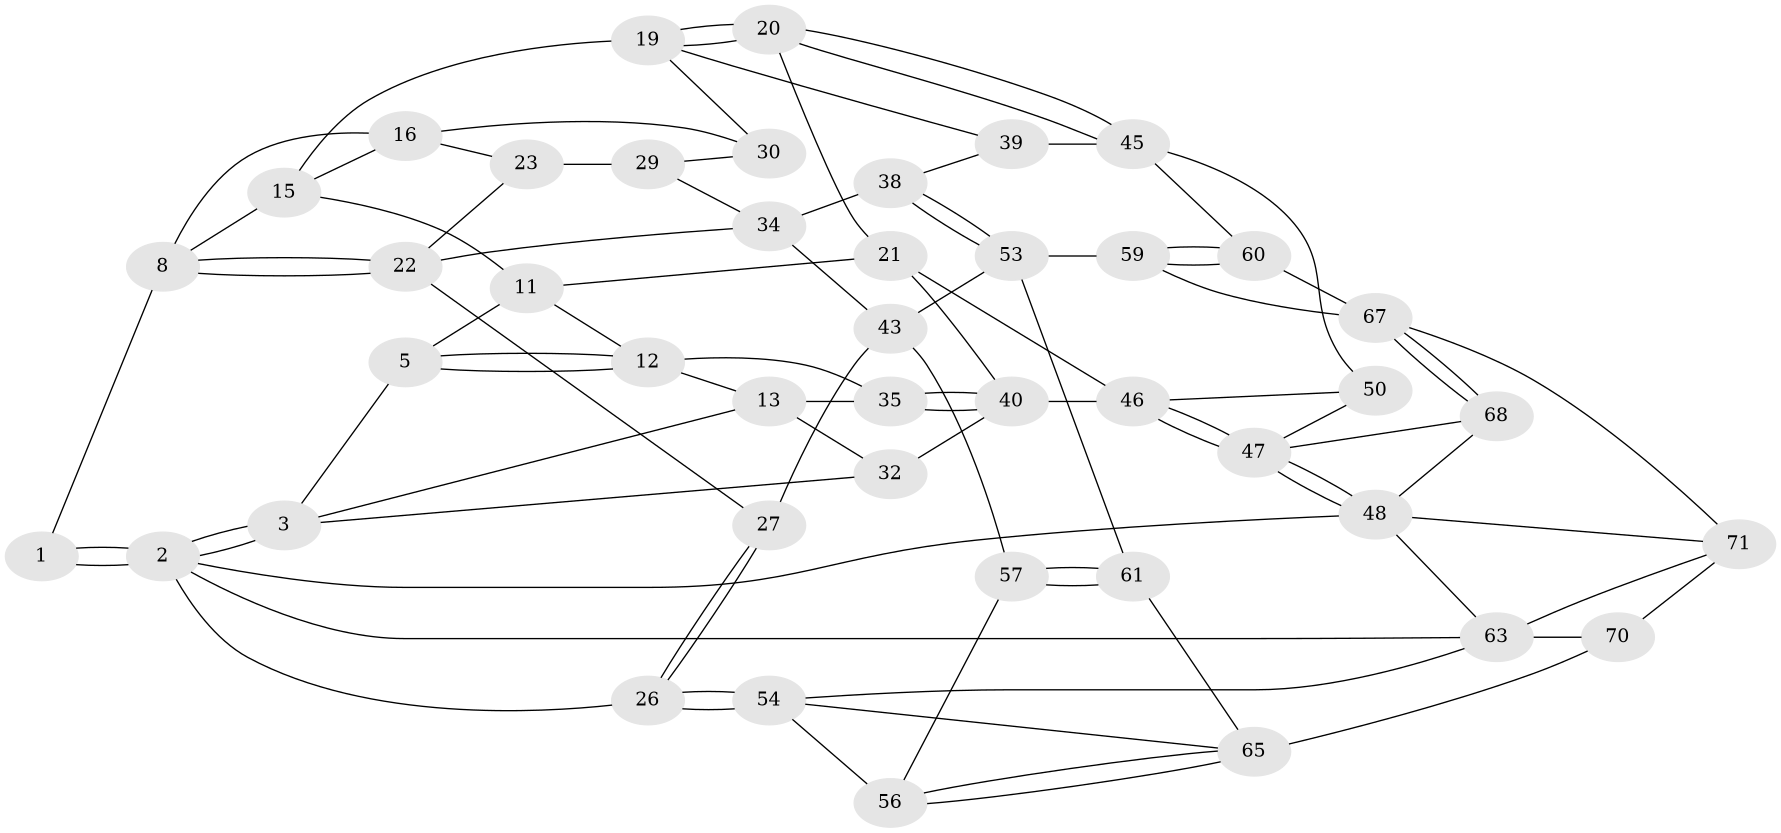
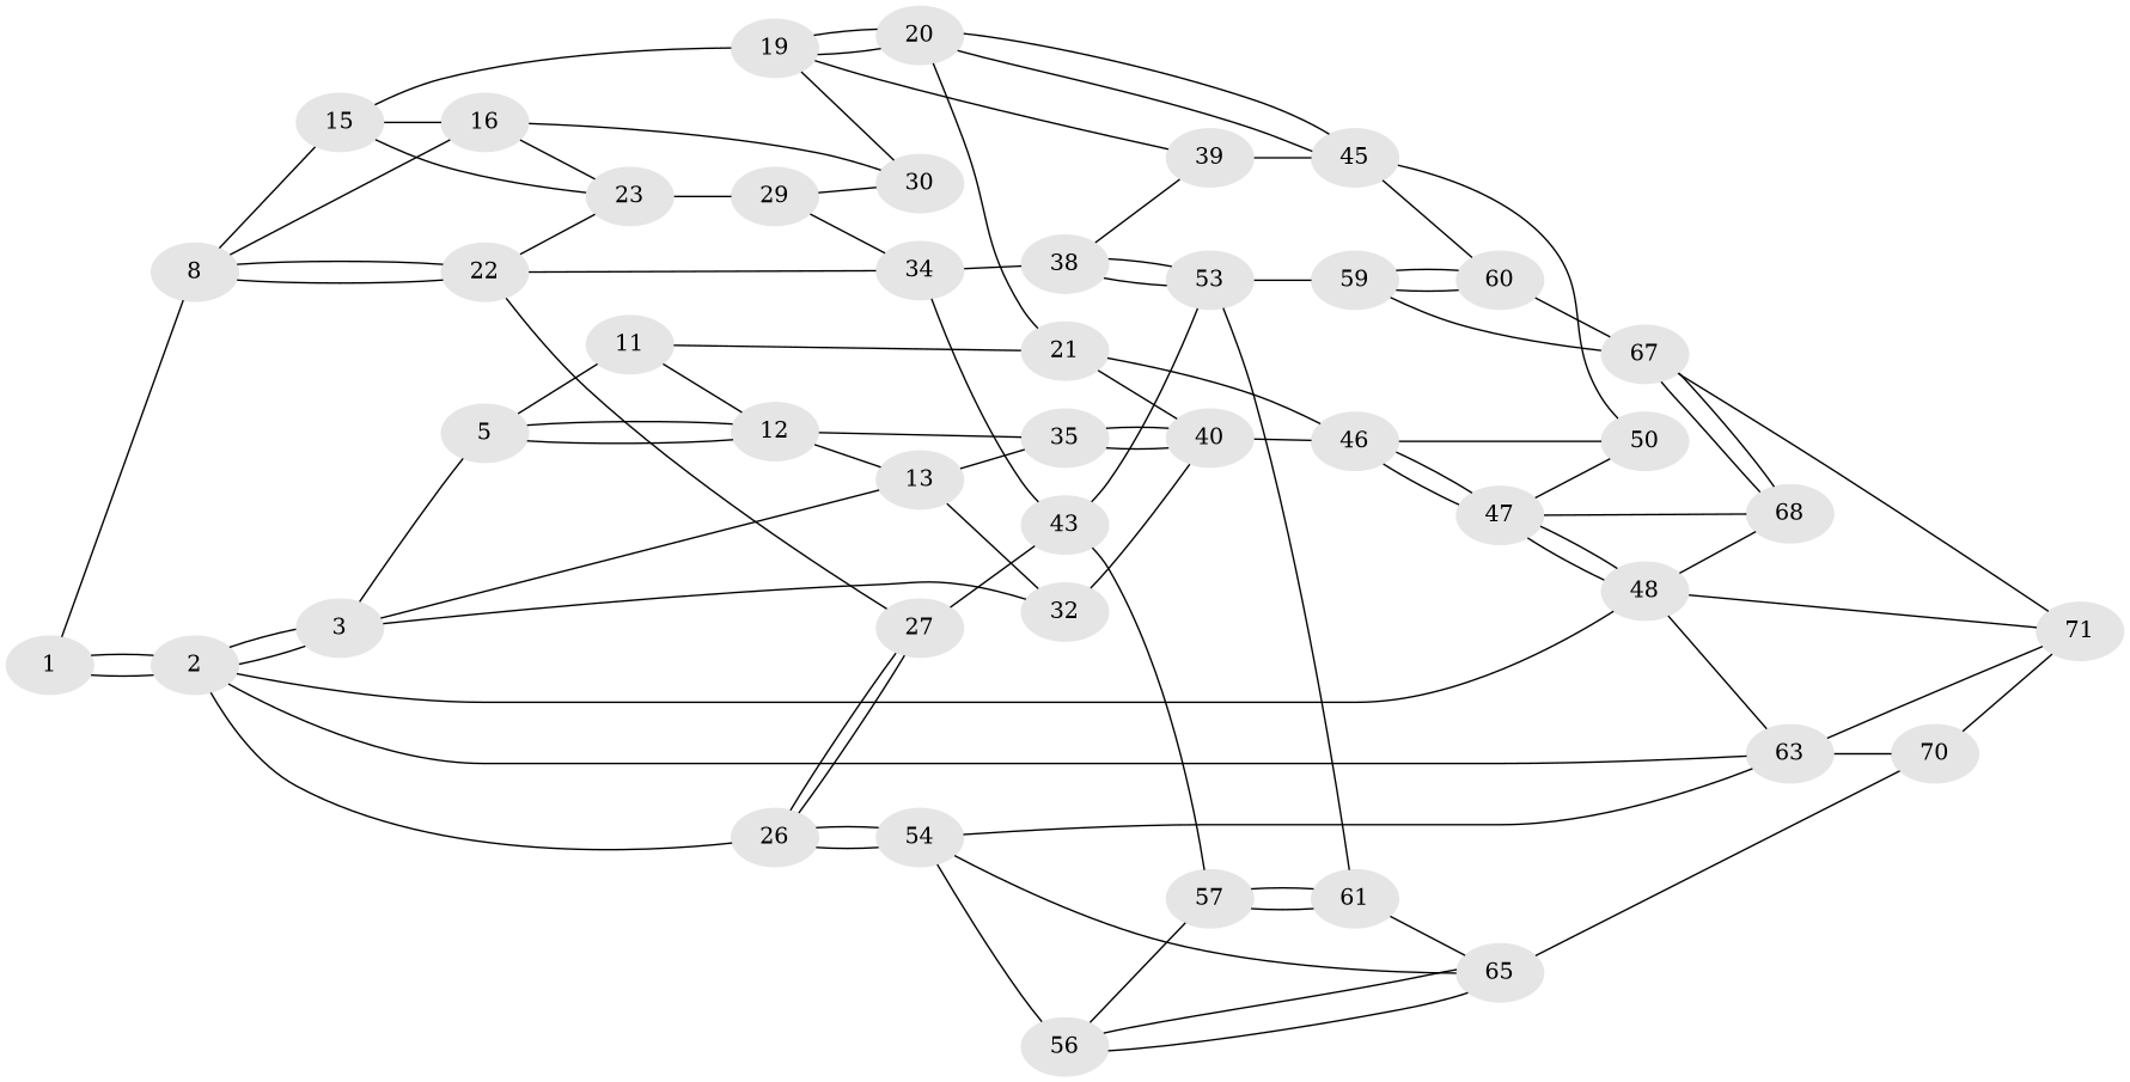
  graph {
    rankdir=LR
    node [color=gray90 style=filled]
    1 [super="+7"]
    2 [super="+25"]
    8 [super="+9"]
    3 [super="+4"]
    26
    48 [super="+74"]
    63 [super="+64"]
    n8 [label=15 super="+18"]
    16 [super="+17"]
    22 [super="+28"]
    5 [super="+6"]
    13 [super="+33"]
    32
    27
    54 [super="+55"]
    68
    71 [super="+73"]
    70
    11 [super="+14"]
    12 [super="+15"]
    35
    40 [super="+41"]
    21 [super="+42"]
    19 [super="+36"]
    23 [super="+24"]
    30
    34 [super="+37"]
    20
    39 [super="+44"]
    46 [super="+51"]
    29 [super="+31"]
    45 [super="+49"]
    60 [super="+62"]
    50
    47 [super="+69"]
    43 [super="+52"]
    38
    56
    65 [super="+66"]
    53 [super="+58"]
    57
    59
    61
    67 [super="+72"]
    1 -- 2 [weight=2]
    1 -- 2
    1 -- 8
    2 -- 3
    2 -- 3
    2 -- 26
    2 -- 48
    2 -- 63
    8 -- n8
    8 -- 16
    8 -- 22
    8 -- 22
    3 -- 5
    3 -- 13
    3 -- 32
    26 -- 27
    26 -- 27
    26 -- 54
    26 -- 54
    48 -- 63
    48 -- 68
    48 -- 71
    63 -- 71
    63 -- 70
    n8 -- 16
-   n8 -- 11
+   n8 -- 23
    n8 -- 19
    16 -- 23
    16 -- 30
    22 -- 27
    22 -- 23
    22 -- 34
    5 -- 11
    5 -- 12
    5 -- 12
    13 -- 32
    13 -- 35
    32 -- 40
    27 -- 43
    54 -- 63
    54 -- 56
    54 -- 65
    70 -- 71
    11 -- 12
    11 -- 21
    12 -- 13
    12 -- 35
    35 -- 40
    35 -- 40
    40 -- 46
    21 -- 40
    21 -- 46
    19 -- 30
    19 -- 20
    19 -- 20
    19 -- 39
    23 -- 29 [weight=2]
    34 -- 43
    34 -- 38
    20 -- 21
    20 -- 45
    20 -- 45
    39 -- 45
    46 -- 50
    46 -- 47
    46 -- 47
    29 -- 30
    29 -- 34
    45 -- 60
    45 -- 50
    60 -- 67
    47 -- 48
    47 -- 48
    47 -- 68
    47 -- 50
    43 -- 53
    43 -- 57
    38 -- 39
    38 -- 53
    38 -- 53
    56 -- 65
    56 -- 65
    56 -- 57
    65 -- 70
    53 -- 59
    53 -- 61
    57 -- 61
    57 -- 61
    59 -- 60
    59 -- 60
    59 -- 67
    61 -- 65
    67 -- 68
    67 -- 68
    67 -- 71
  }
